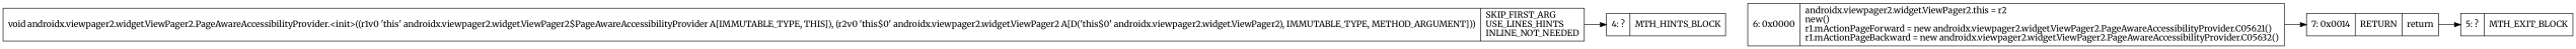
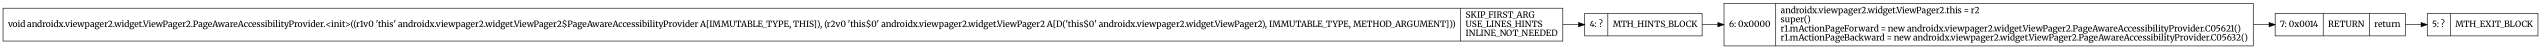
  digraph {
    fontname=Merriweather
    rankdir=LR
    node [fontname=Merriweather shape=record]
    edge [fontname=Merriweather]
    n1 [label="{4\:\ ?|MTH_HINTS_BLOCK\l}"]
-   n2 [label="{6\:\ 0x0000|androidx.viewpager2.widget.ViewPager2.this = r2\lnew()\lr1.mActionPageForward = new androidx.viewpager2.widget.ViewPager2.PageAwareAccessibilityProvider.C05621()\lr1.mActionPageBackward = new androidx.viewpager2.widget.ViewPager2.PageAwareAccessibilityProvider.C05632()\l}"]
+   n2 [label="{6\:\ 0x0000|androidx.viewpager2.widget.ViewPager2.this = r2\lsuper()\lr1.mActionPageForward = new androidx.viewpager2.widget.ViewPager2.PageAwareAccessibilityProvider.C05621()\lr1.mActionPageBackward = new androidx.viewpager2.widget.ViewPager2.PageAwareAccessibilityProvider.C05632()\l}"]
    n3 [label="{7\:\ 0x0014|RETURN\l|return\l}"]
    n4 [label="{5\:\ ?|MTH_EXIT_BLOCK\l}"]
    n5 [label="{void androidx.viewpager2.widget.ViewPager2.PageAwareAccessibilityProvider.\<init\>((r1v0 'this' androidx.viewpager2.widget.ViewPager2$PageAwareAccessibilityProvider A[IMMUTABLE_TYPE, THIS]), (r2v0 'this$0' androidx.viewpager2.widget.ViewPager2 A[D('this$0' androidx.viewpager2.widget.ViewPager2), IMMUTABLE_TYPE, METHOD_ARGUMENT]))  | SKIP_FIRST_ARG\lUSE_LINES_HINTS\lINLINE_NOT_NEEDED\l}"]
+   n1 -> n2
    n2 -> n3
    n3 -> n4
    n5 -> n1
  }
